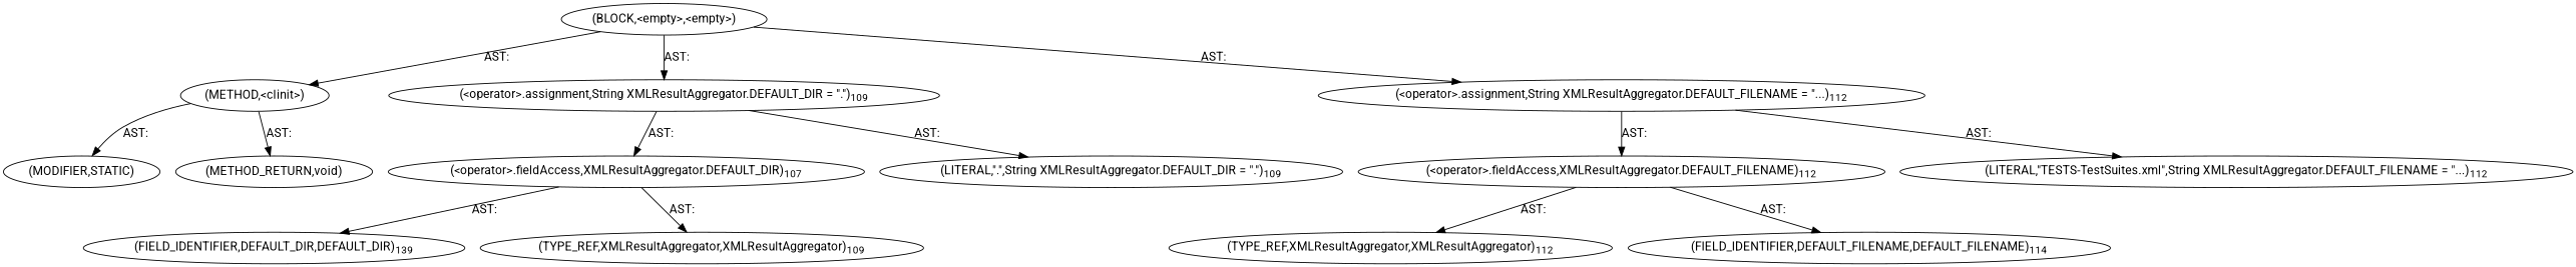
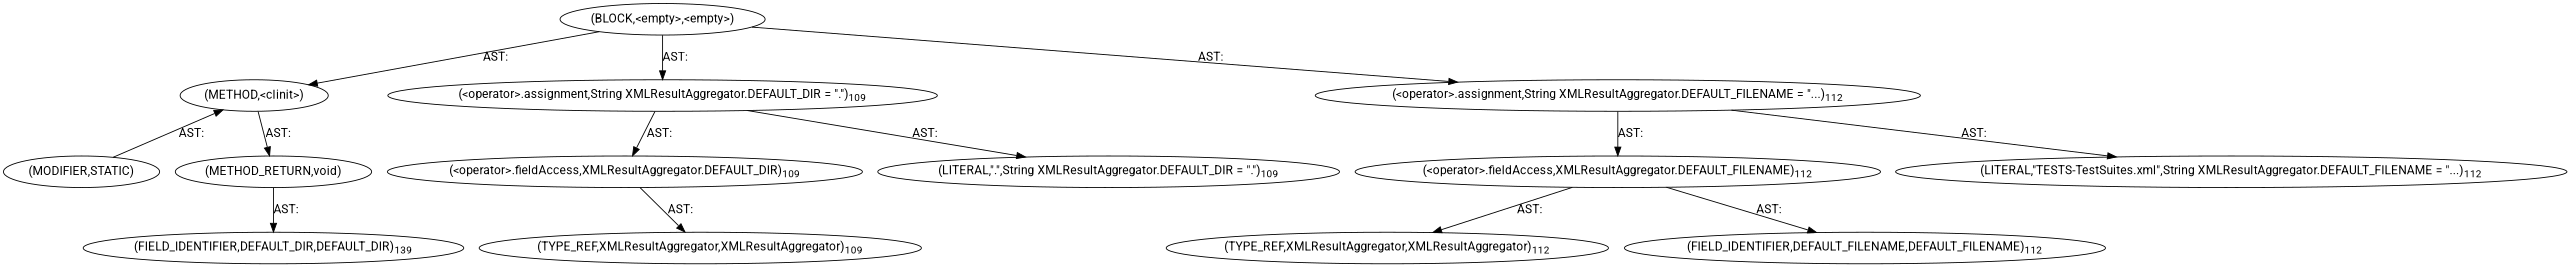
  digraph {
    fontname=Roboto
    node [fontname=Roboto]
    edge [fontname=Roboto]
    n1 [label=<(METHOD,&lt;clinit&gt;)>]
    n2 [label=<(MODIFIER,STATIC)>]
    n3 [label=<(METHOD_RETURN,void)>]
    n4 [label=<(BLOCK,&lt;empty&gt;,&lt;empty&gt;)>]
    n5 [label=<(&lt;operator&gt;.assignment,String XMLResultAggregator.DEFAULT_DIR = &quot;.&quot;)<SUB>109</SUB>>]
    n6 [label=<(&lt;operator&gt;.assignment,String XMLResultAggregator.DEFAULT_FILENAME = &quot;...)<SUB>112</SUB>>]
-   n7 [label=<(&lt;operator&gt;.fieldAccess,XMLResultAggregator.DEFAULT_DIR)<SUB>107</SUB>>]
+   n7 [label=<(&lt;operator&gt;.fieldAccess,XMLResultAggregator.DEFAULT_DIR)<SUB>109</SUB>>]
    n8 [label=<(LITERAL,&quot;.&quot;,String XMLResultAggregator.DEFAULT_DIR = &quot;.&quot;)<SUB>109</SUB>>]
    n9 [label=<(&lt;operator&gt;.fieldAccess,XMLResultAggregator.DEFAULT_FILENAME)<SUB>112</SUB>>]
    n10 [label=<(LITERAL,&quot;TESTS-TestSuites.xml&quot;,String XMLResultAggregator.DEFAULT_FILENAME = &quot;...)<SUB>112</SUB>>]
    n11 [label=<(TYPE_REF,XMLResultAggregator,XMLResultAggregator)<SUB>109</SUB>>]
    n12 [label=<(FIELD_IDENTIFIER,DEFAULT_DIR,DEFAULT_DIR)<SUB>139</SUB>>]
    n13 [label=<(TYPE_REF,XMLResultAggregator,XMLResultAggregator)<SUB>112</SUB>>]
-   n14 [label=<(FIELD_IDENTIFIER,DEFAULT_FILENAME,DEFAULT_FILENAME)<SUB>114</SUB>>]
-   n1 -> n2 [label="AST: "]
+   n14 [label=<(FIELD_IDENTIFIER,DEFAULT_FILENAME,DEFAULT_FILENAME)<SUB>112</SUB>>]
+   n2 -> n1 [label="AST: "]
    n1 -> n3 [label="AST: "]
    n4 -> n1 [label="AST: "]
    n4 -> n5 [label="AST: "]
    n4 -> n6 [label="AST: "]
    n5 -> n7 [label="AST: "]
    n5 -> n8 [label="AST: "]
    n6 -> n9 [label="AST: "]
    n6 -> n10 [label="AST: "]
    n7 -> n11 [label="AST: "]
-   n7 -> n12 [label="AST: "]
+   n3 -> n12 [label="AST: "]
    n9 -> n13 [label="AST: "]
    n9 -> n14 [label="AST: "]
  }
